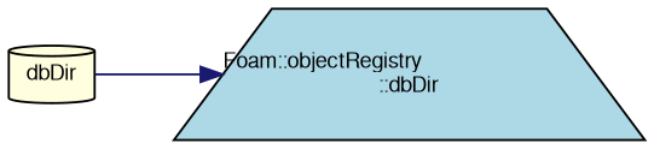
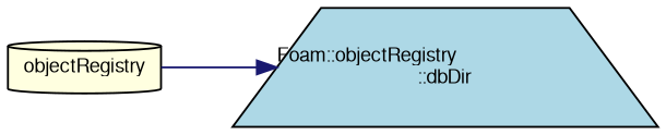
  digraph {
    rankdir=LR
    node [color=black fontname=FreeSans fontsize=10 style=filled]
-   n1 [fillcolor=lightyellow fontcolor=black height=0.2 label=dbDir shape=cylinder width=0.4]
+   n1 [fillcolor=lightyellow fontcolor=black height=0.2 label=objectRegistry shape=cylinder width=0.4]
    n2 [height=0.2 label="Foam::objectRegistry\l::dbDir" shape=trapezium width=0.4 fillcolor=lightblue]
    n1 -> n2 [color=midnightblue fontname=FreeSans fontsize=10 labelfontname=FreeSans labelfontsize=10 style=solid]
  }
